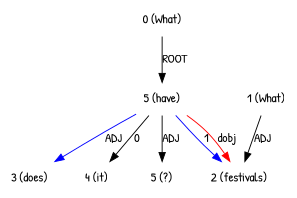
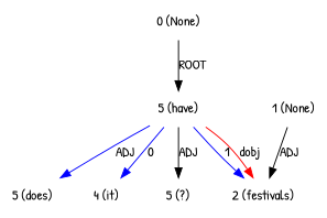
  digraph {
    fontname="Patrick Hand"
    node [fontname="Patrick Hand" shape=plaintext]
    edge [dir=forward fontname="Patrick Hand"]
-   n1 [label="0 (What)"]
+   n1 [label="0 (None)"]
    n2 [label="5 (have)"]
    n3 [label="2 (festivals)"]
-   n4 [label="3 (does)"]
+   n4 [label="5 (does)"]
    n5 [label="4 (it)"]
    n6 [label="5 (?)"]
-   n7 [label="1 (What)"]
+   n7 [label="1 (None)"]
    n1 -> n2 [label=ROOT]
    n2 -> n3 [color=red label=dobj]
    n2 -> n3 [color=blue label=1]
    n2 -> n4 [color=blue label=ADJ]
-   n2 -> n5 [label=0]
+   n2 -> n5 [label=0 color=blue]
    n2 -> n6 [label=ADJ]
    n7 -> n3 [label=ADJ]
  }
